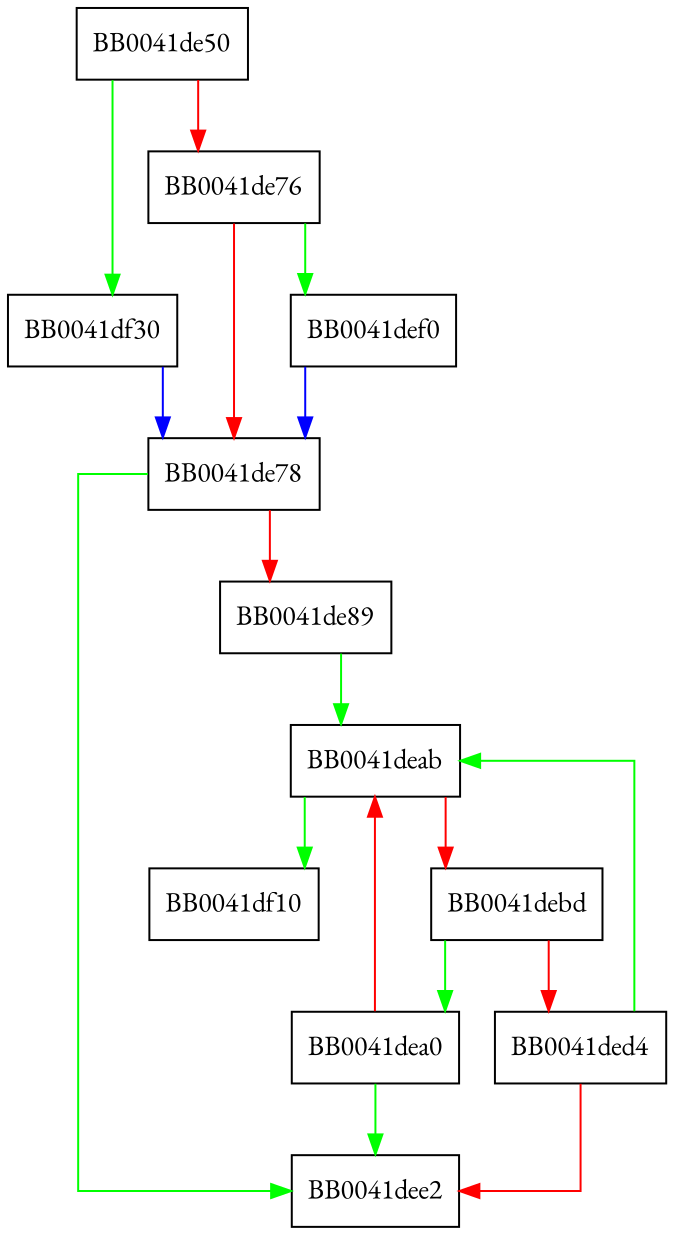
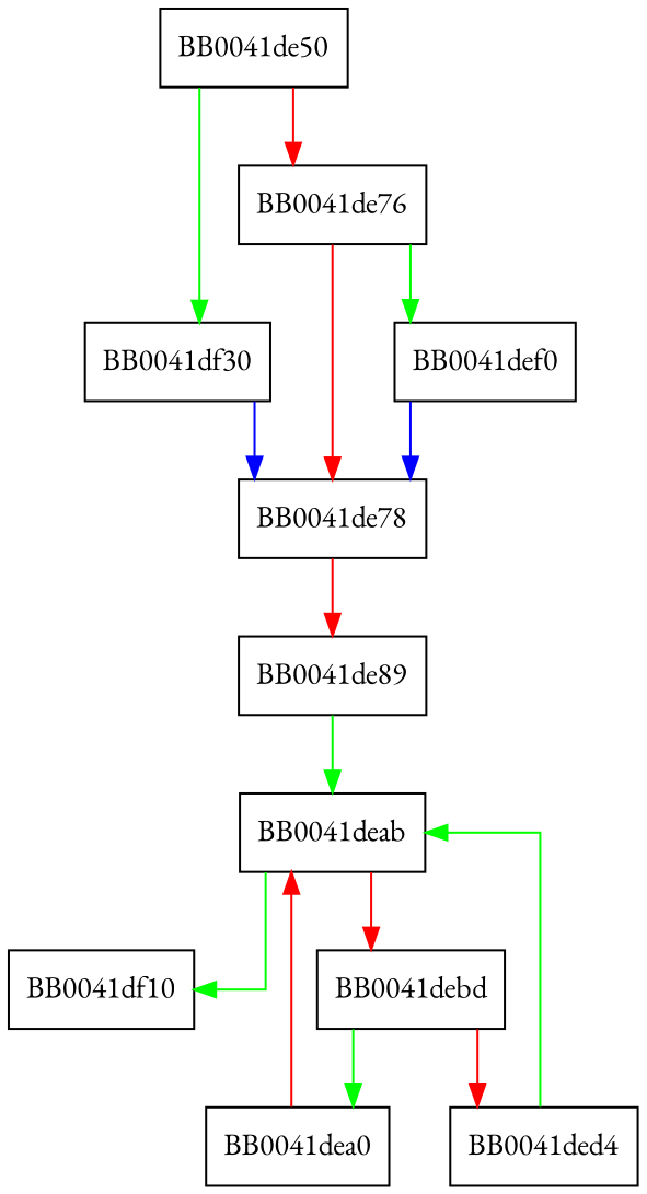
  digraph {
    fontname="EB Garamond"
    splines=ortho
    node [fontname="EB Garamond" shape=box]
    edge [color=green fontname="EB Garamond"]
    BB0041de50
    BB0041df30
    n3 [label=BB0041de76]
    BB0041de78
    BB0041def0
-   BB0041dee2
    BB0041de89
    BB0041deab
    BB0041df10
    BB0041debd
    BB0041dea0
    BB0041ded4
    BB0041de50 -> BB0041df30
    BB0041de50 -> n3 [color=red]
    BB0041df30 -> BB0041de78 [color=blue]
    n3 -> BB0041de78 [color=red]
    n3 -> BB0041def0
-   BB0041de78 -> BB0041dee2
    BB0041de78 -> BB0041de89 [color=red]
    BB0041def0 -> BB0041de78 [color=blue]
    BB0041de89 -> BB0041deab
    BB0041deab -> BB0041df10
    BB0041deab -> BB0041debd [color=red]
    BB0041debd -> BB0041dea0
    BB0041debd -> BB0041ded4 [color=red]
-   BB0041dea0 -> BB0041dee2
    BB0041dea0 -> BB0041deab [color=red]
-   BB0041ded4 -> BB0041dee2 [color=red]
    BB0041ded4 -> BB0041deab
  }
